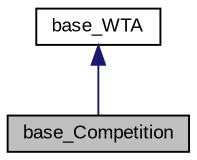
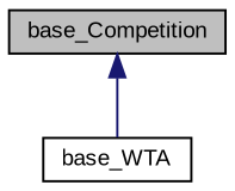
  digraph {
    fontname="Liberation Sans"
    node [color=black fontname="Liberation Sans" fontsize=10 shape=record style=filled]
    n1 [fillcolor=grey75 fontcolor=black height=0.2 label=base_Competition width=0.4]
    n2 [fillcolor=white height=0.2 label=base_WTA width=0.4]
-   n2 -> n1 [color=midnightblue dir=back fontname="Liberation Sans" fontsize=10 labelfontname=Helvetica labelfontsize=10 style=solid]
+   n1 -> n2 [color=midnightblue dir=back fontname="Liberation Sans" fontsize=10 labelfontname=Helvetica labelfontsize=10 style=solid]
  }
